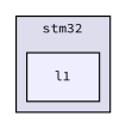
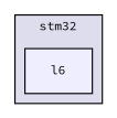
  digraph {
    compound=true
    fontname="Source Code Pro"
-   n1 [fillcolor="#eeeeff" fontname="Source Code Pro" fontsize=10 label=l1 pencolor=black shape=box style=filled]
+   n1 [fillcolor="#eeeeff" fontname="Source Code Pro" fontsize=10 label=l6 pencolor=black shape=box style=filled]
    subgraph cluster_1 {
      bgcolor="#ddddee"
      fontsize=10
      label=stm32
      pencolor=black
      n1
    }
  }
